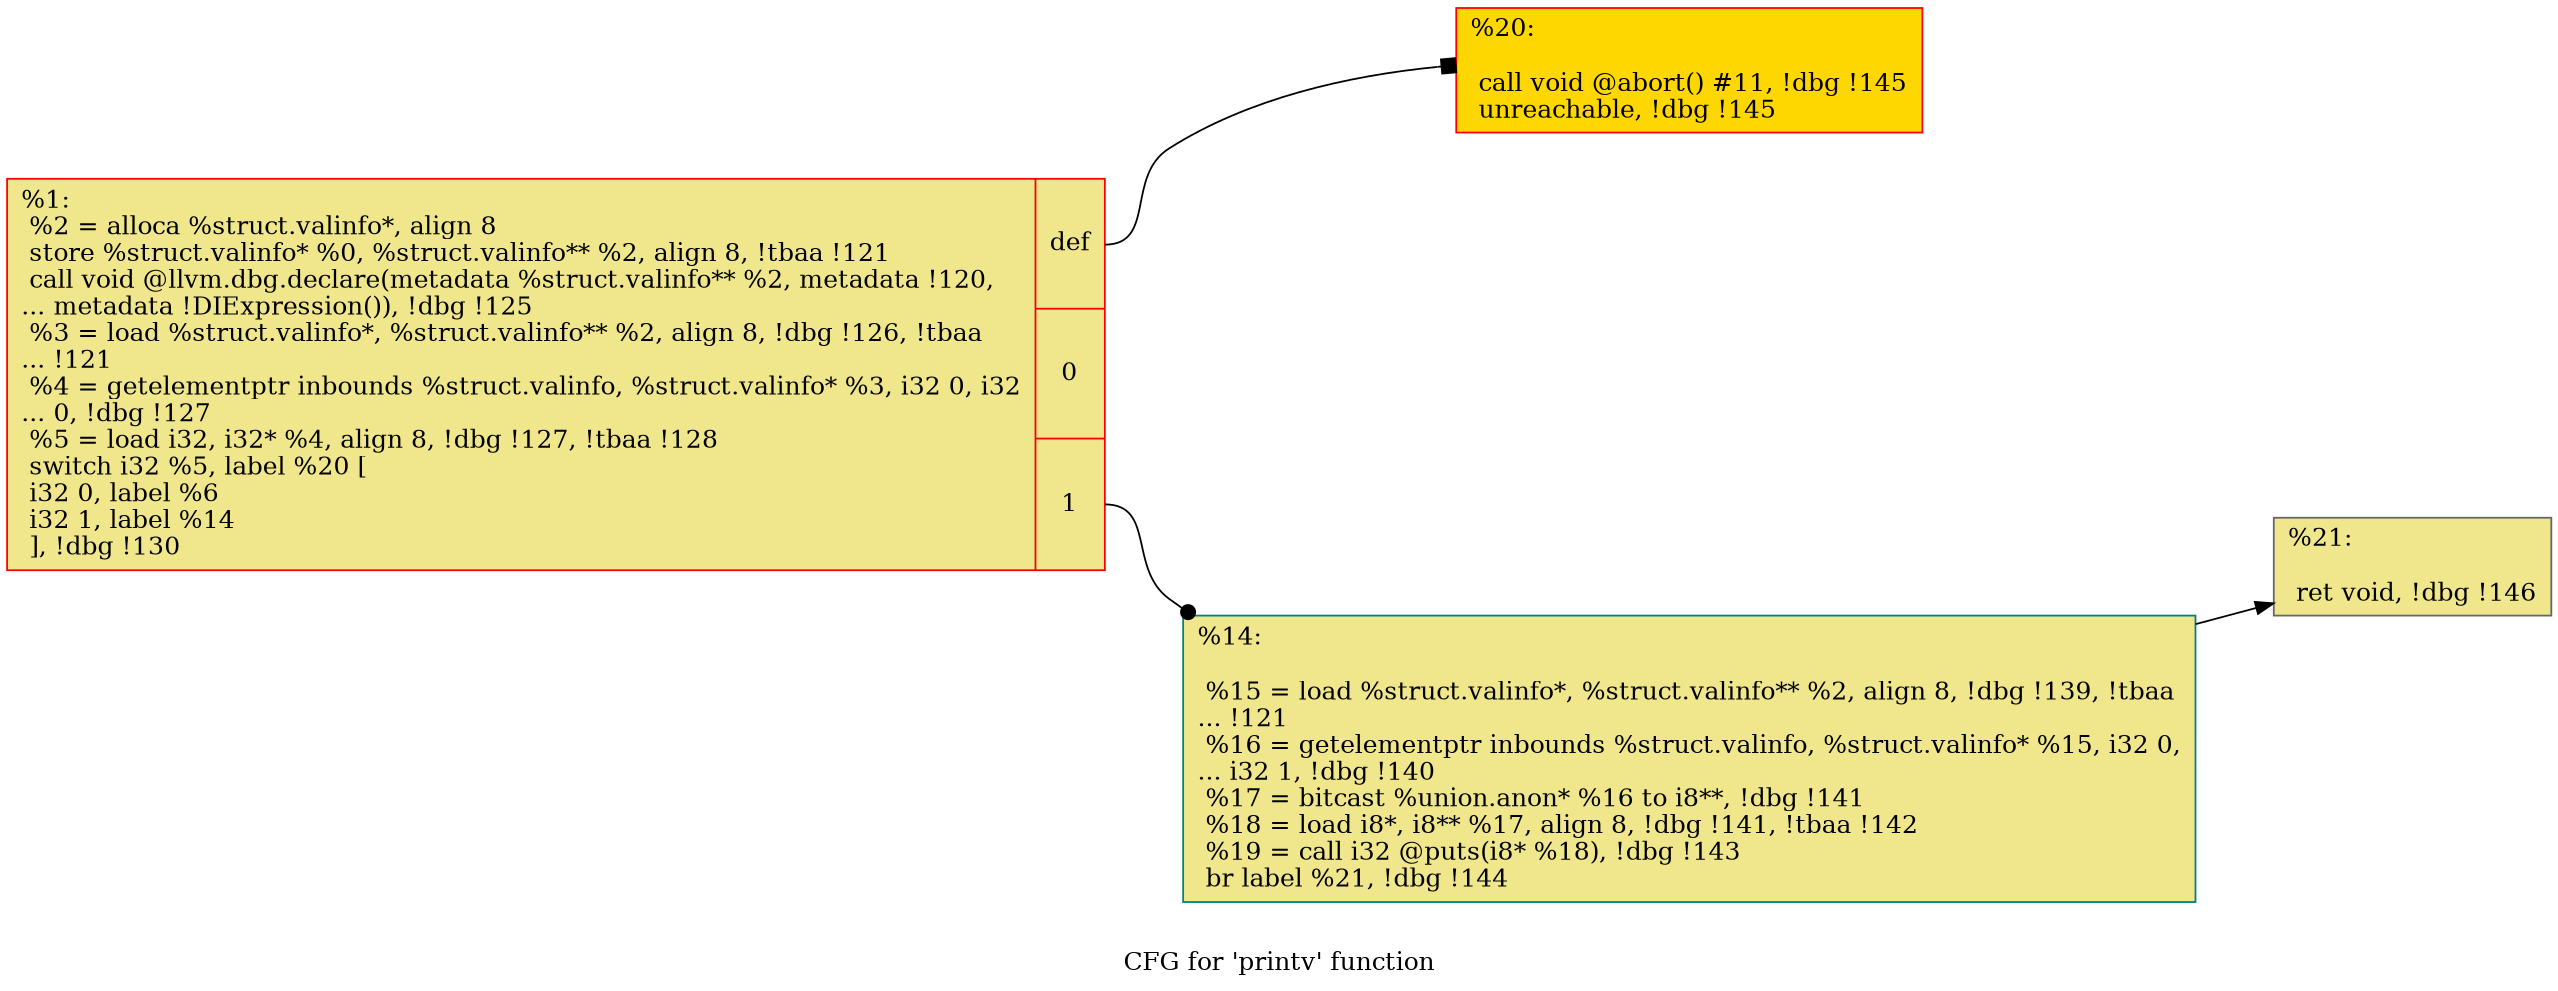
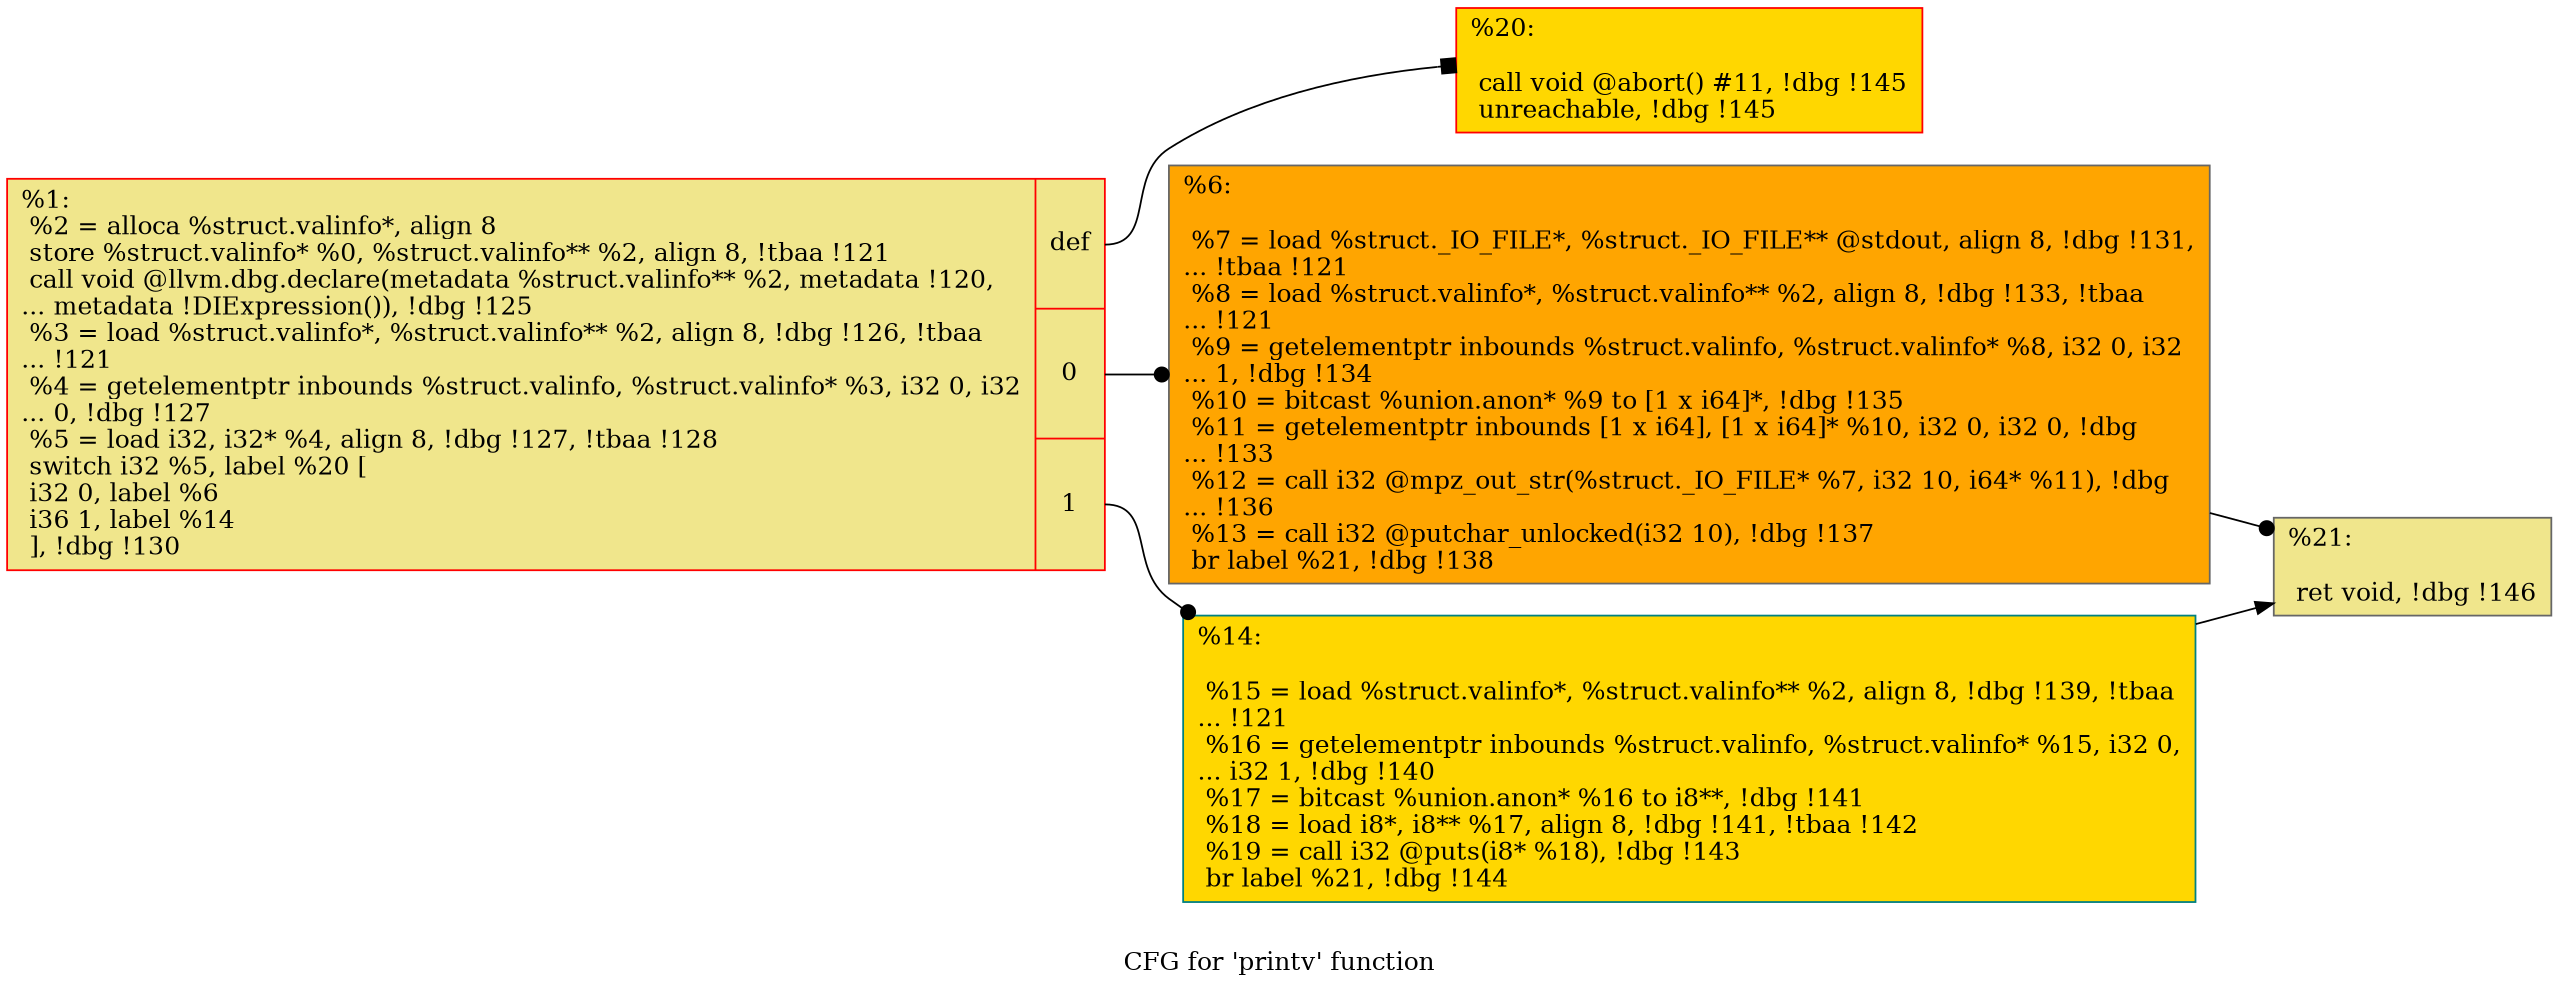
  digraph {
    label="CFG for 'printv' function"
    rankdir=LR
    node [color=red fillcolor=khaki shape=record style=filled]
    edge [arrowhead=dot]
-   n1 [label="{%1:\l  %2 = alloca %struct.valinfo*, align 8\l  store %struct.valinfo* %0, %struct.valinfo** %2, align 8, !tbaa !121\l  call void @llvm.dbg.declare(metadata %struct.valinfo** %2, metadata !120,\l... metadata !DIExpression()), !dbg !125\l  %3 = load %struct.valinfo*, %struct.valinfo** %2, align 8, !dbg !126, !tbaa\l... !121\l  %4 = getelementptr inbounds %struct.valinfo, %struct.valinfo* %3, i32 0, i32\l... 0, !dbg !127\l  %5 = load i32, i32* %4, align 8, !dbg !127, !tbaa !128\l  switch i32 %5, label %20 [\l    i32 0, label %6\l    i32 1, label %14\l  ], !dbg !130\l|{<s0>def|<s1>0|<s2>1}}"]
+   n1 [label="{%1:\l  %2 = alloca %struct.valinfo*, align 8\l  store %struct.valinfo* %0, %struct.valinfo** %2, align 8, !tbaa !121\l  call void @llvm.dbg.declare(metadata %struct.valinfo** %2, metadata !120,\l... metadata !DIExpression()), !dbg !125\l  %3 = load %struct.valinfo*, %struct.valinfo** %2, align 8, !dbg !126, !tbaa\l... !121\l  %4 = getelementptr inbounds %struct.valinfo, %struct.valinfo* %3, i32 0, i32\l... 0, !dbg !127\l  %5 = load i32, i32* %4, align 8, !dbg !127, !tbaa !128\l  switch i32 %5, label %20 [\l    i32 0, label %6\l    i36 1, label %14\l  ], !dbg !130\l|{<s0>def|<s1>0|<s2>1}}"]
    n2 [fillcolor=gold label="{%20:\l\l  call void @abort() #11, !dbg !145\l  unreachable, !dbg !145\l}"]
-   n4 [color=teal label="{%14:\l\l  %15 = load %struct.valinfo*, %struct.valinfo** %2, align 8, !dbg !139, !tbaa\l... !121\l  %16 = getelementptr inbounds %struct.valinfo, %struct.valinfo* %15, i32 0,\l... i32 1, !dbg !140\l  %17 = bitcast %union.anon* %16 to i8**, !dbg !141\l  %18 = load i8*, i8** %17, align 8, !dbg !141, !tbaa !142\l  %19 = call i32 @puts(i8* %18), !dbg !143\l  br label %21, !dbg !144\l}"]
+   n3 [color=gray40 fillcolor=orange label="{%6:\l\l  %7 = load %struct._IO_FILE*, %struct._IO_FILE** @stdout, align 8, !dbg !131,\l... !tbaa !121\l  %8 = load %struct.valinfo*, %struct.valinfo** %2, align 8, !dbg !133, !tbaa\l... !121\l  %9 = getelementptr inbounds %struct.valinfo, %struct.valinfo* %8, i32 0, i32\l... 1, !dbg !134\l  %10 = bitcast %union.anon* %9 to [1 x i64]*, !dbg !135\l  %11 = getelementptr inbounds [1 x i64], [1 x i64]* %10, i32 0, i32 0, !dbg\l... !133\l  %12 = call i32 @mpz_out_str(%struct._IO_FILE* %7, i32 10, i64* %11), !dbg\l... !136\l  %13 = call i32 @putchar_unlocked(i32 10), !dbg !137\l  br label %21, !dbg !138\l}"]
+   n4 [color=teal fillcolor=gold label="{%14:\l\l  %15 = load %struct.valinfo*, %struct.valinfo** %2, align 8, !dbg !139, !tbaa\l... !121\l  %16 = getelementptr inbounds %struct.valinfo, %struct.valinfo* %15, i32 0,\l... i32 1, !dbg !140\l  %17 = bitcast %union.anon* %16 to i8**, !dbg !141\l  %18 = load i8*, i8** %17, align 8, !dbg !141, !tbaa !142\l  %19 = call i32 @puts(i8* %18), !dbg !143\l  br label %21, !dbg !144\l}"]
    n5 [color=gray40 label="{%21:\l\l  ret void, !dbg !146\l}"]
    n1 -> n2 [arrowhead=box tailport=s0]
+   n1 -> n3 [tailport=s1]
    n1 -> n4 [tailport=s2]
+   n3 -> n5
    n4 -> n5 [arrowhead=normal]
  }
